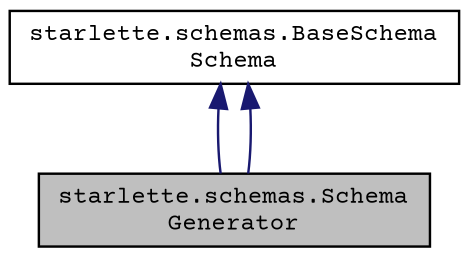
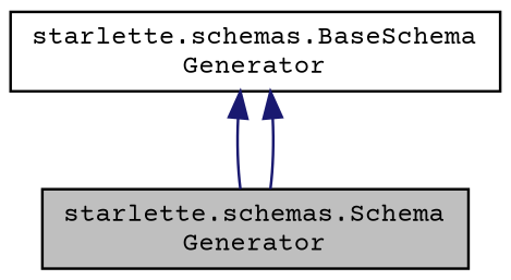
  digraph {
    fontname="Courier Prime"
    node [color=black fontname="Courier Prime" fontsize=10 shape=record style=filled]
    edge [color=midnightblue dir=back fontname="Courier Prime" fontsize=10 labelfontname=Helvetica labelfontsize=10 style=solid]
    n1 [fillcolor=grey75 fontcolor=black height=0.2 label="starlette.schemas.Schema\lGenerator" width=0.4]
-   n2 [fillcolor=white height=0.2 label="starlette.schemas.BaseSchema\lSchema" width=0.4]
+   n2 [fillcolor=white height=0.2 label="starlette.schemas.BaseSchema\lGenerator" width=0.4]
    n2 -> n1
    n2 -> n1
  }
